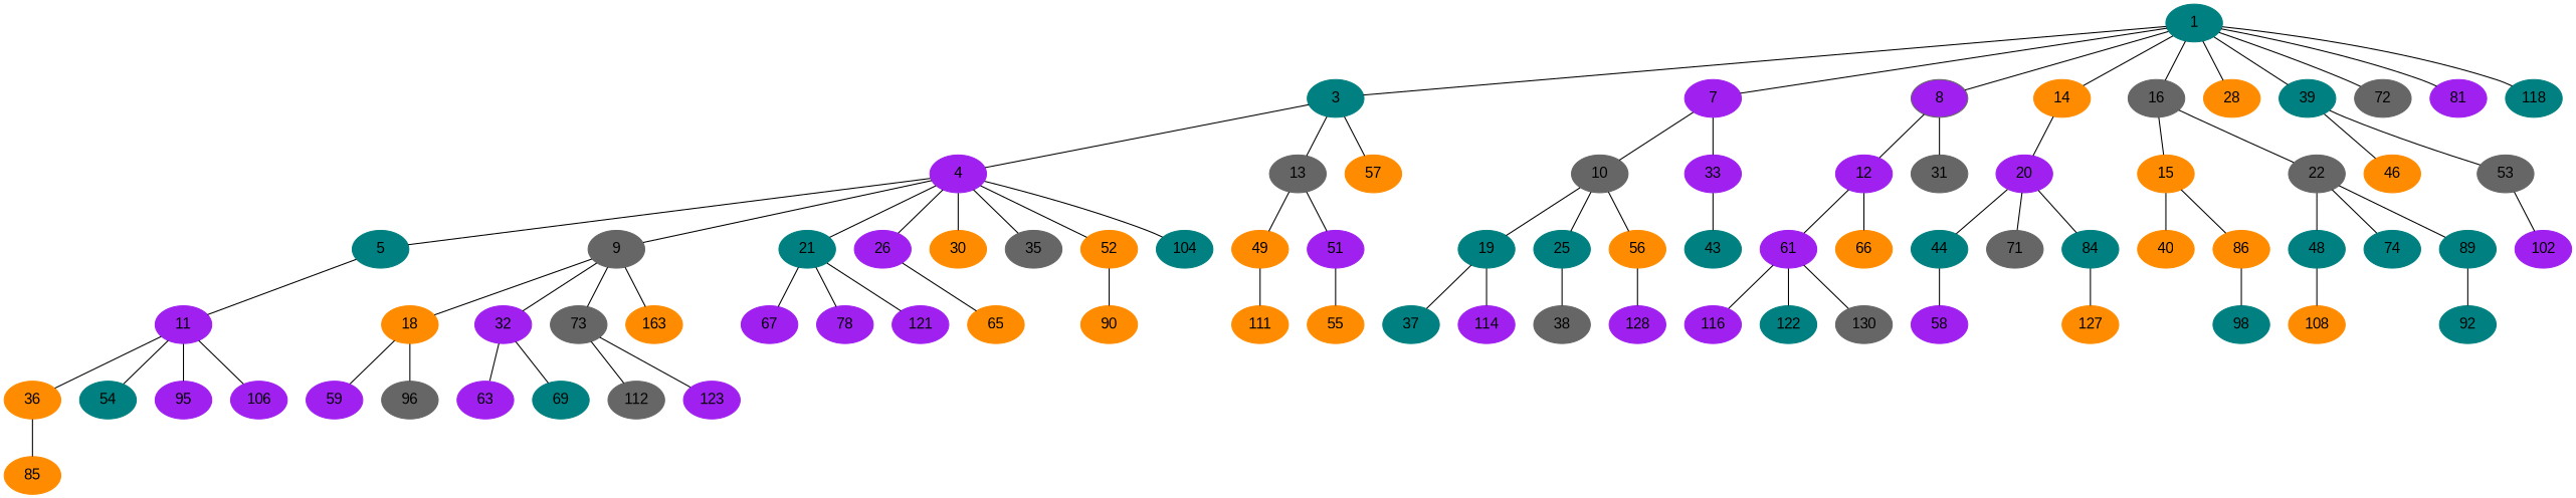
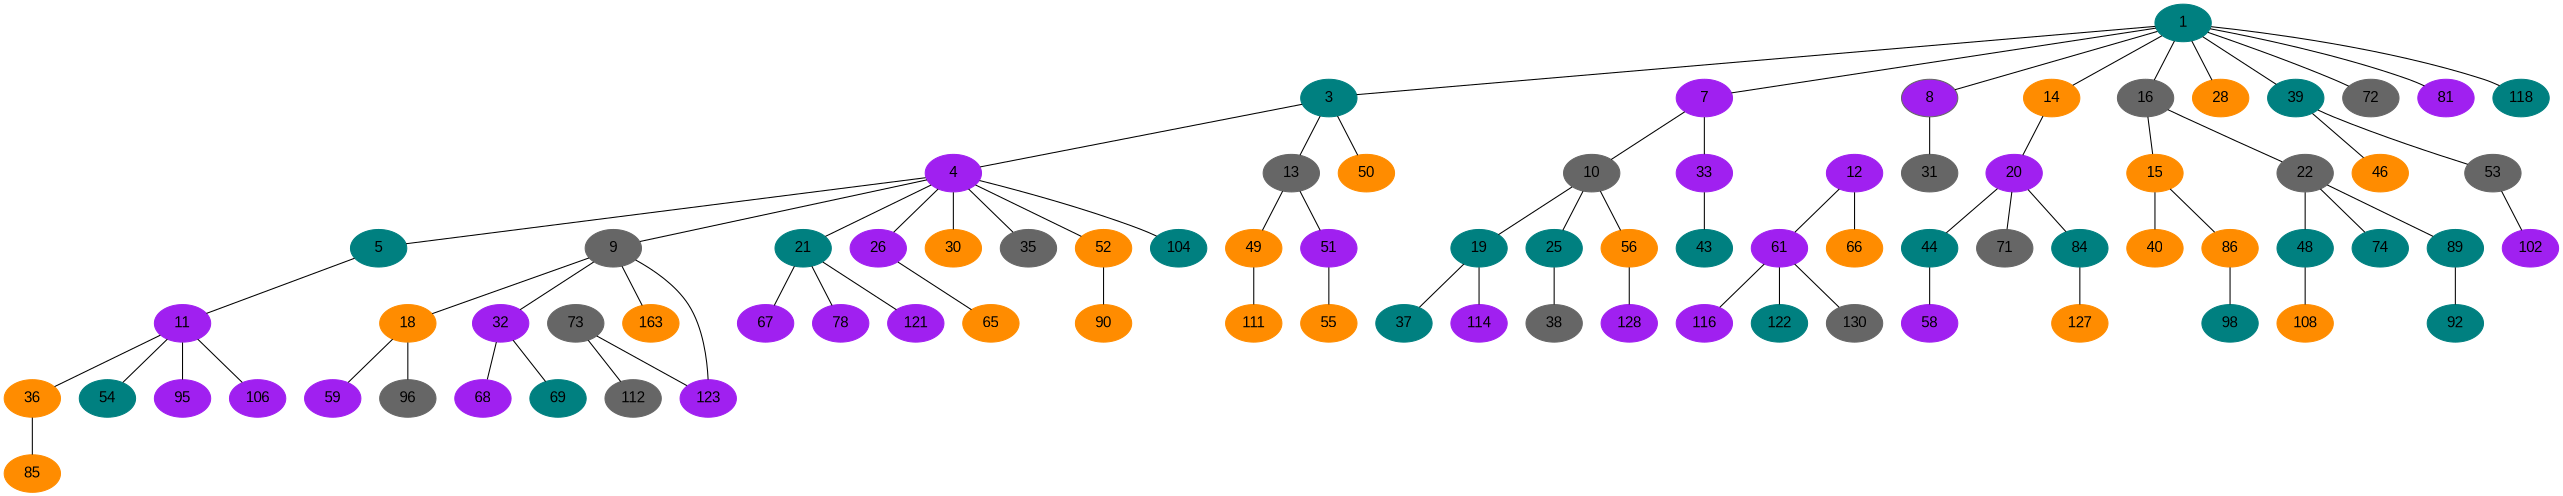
  graph {
    fontname="Liberation Sans"
    node [color=purple fontname="Liberation Sans" style=filled]
    edge [fontname="Liberation Sans"]
    1 [color=teal super="+2"]
    3 [color=teal super="+120"]
    7 [super="+119"]
    8 [color=gray40 fillcolor=purple super="+29"]
    14 [color=darkorange super="+99"]
    16 [color=gray40 super="+97"]
    28 [color=darkorange]
    39 [color=teal]
    72 [color=gray40]
    81
    118 [color=teal]
    4 [super="+6"]
    13 [color=gray40 super="+42"]
-   57 [color=darkorange]
+   57 [color=darkorange label=50]
    10 [color=gray40 super="+79"]
    33
    12 [super="+62"]
    31 [color=gray40 super="+100"]
    20 [super="+60"]
    15 [color=darkorange super="+17"]
    22 [color=gray40 super="+61"]
    46 [color=darkorange super="+75"]
    53 [color=gray40 super="+77"]
    5 [color=teal super="+34"]
    9 [color=gray40 super="+24"]
    21 [color=teal super="+27"]
    26 [super="+47"]
    30 [color=darkorange super="+70"]
    35 [color=gray40 super="+76"]
    52 [color=darkorange]
    104 [color=teal super="+117"]
    49 [color=darkorange super="+126"]
    51
    11 [super="+83"]
    18 [color=darkorange super="+105"]
    32 [super="+41"]
    73 [color=gray40 super="+88"]
    n38 [color=darkorange label=163]
    67
    78
    121
    65 [color=darkorange]
    90 [color=darkorange]
    36 [color=darkorange super="+45"]
    54 [color=teal super="+82"]
    95
    106 [super="+110"]
    19 [color=teal super="+23"]
    25 [color=teal]
    56 [color=darkorange super="+91"]
    43 [color=teal super="+63"]
    n52 [label=61 super="+107"]
    66 [color=darkorange]
    59
    96 [color=gray40]
-   68 [super="+87" label=63]
+   68 [super="+87"]
    69 [color=teal]
    112 [color=gray40 super="+115"]
    123
    37 [color=teal super="+125"]
    114
    38 [color=gray40 super="+109"]
    128
    85 [color=darkorange super="+113"]
    116
    122 [color=teal]
    130 [color=gray40]
    111 [color=darkorange super="+129"]
    55 [color=darkorange]
    40 [color=darkorange super="+50"]
    86 [color=darkorange super="+101"]
    44 [color=teal super="+124"]
    71 [color=gray40]
    84 [color=teal super="+93"]
    98 [color=teal]
    48 [color=teal super="+80"]
    74 [color=teal]
    89 [color=teal]
    58
    127 [color=darkorange]
    108 [color=darkorange]
    92 [color=teal]
    102
    1 -- 3
    1 -- 7
    1 -- 8
    1 -- 14
    1 -- 16
    1 -- 28
    1 -- 39
    1 -- 72
    1 -- 81
    1 -- 118
    3 -- 4
    3 -- 13
    3 -- 57
    7 -- 10
    7 -- 33
-   8 -- 12
    8 -- 31
    14 -- 20
    16 -- 15
    16 -- 22
    39 -- 46
    39 -- 53
    4 -- 5
    4 -- 9
    4 -- 21
    4 -- 26
    4 -- 30
    4 -- 35
    4 -- 52
    4 -- 104
    13 -- 49
    13 -- 51
    10 -- 19
    10 -- 25
    10 -- 56
    33 -- 43
    12 -- n52
    12 -- 66
    20 -- 44
    20 -- 71
    20 -- 84
    15 -- 40
    15 -- 86
    22 -- 48
    22 -- 74
    22 -- 89
    53 -- 102
    5 -- 11
    9 -- 18
    9 -- 32
-   9 -- 73
+   9 -- 123
    9 -- n38
    21 -- 67
    21 -- 78
    21 -- 121
    26 -- 65
    52 -- 90
    49 -- 111
    51 -- 55
    11 -- 36
    11 -- 54
    11 -- 95
    11 -- 106
    18 -- 59
    18 -- 96
    32 -- 68
    32 -- 69
    73 -- 112
    73 -- 123
    36 -- 85
    19 -- 37
    19 -- 114
    25 -- 38
    56 -- 128
    n52 -- 116
    n52 -- 122
    n52 -- 130
    86 -- 98
    44 -- 58
    84 -- 127
    48 -- 108
    89 -- 92
  }
